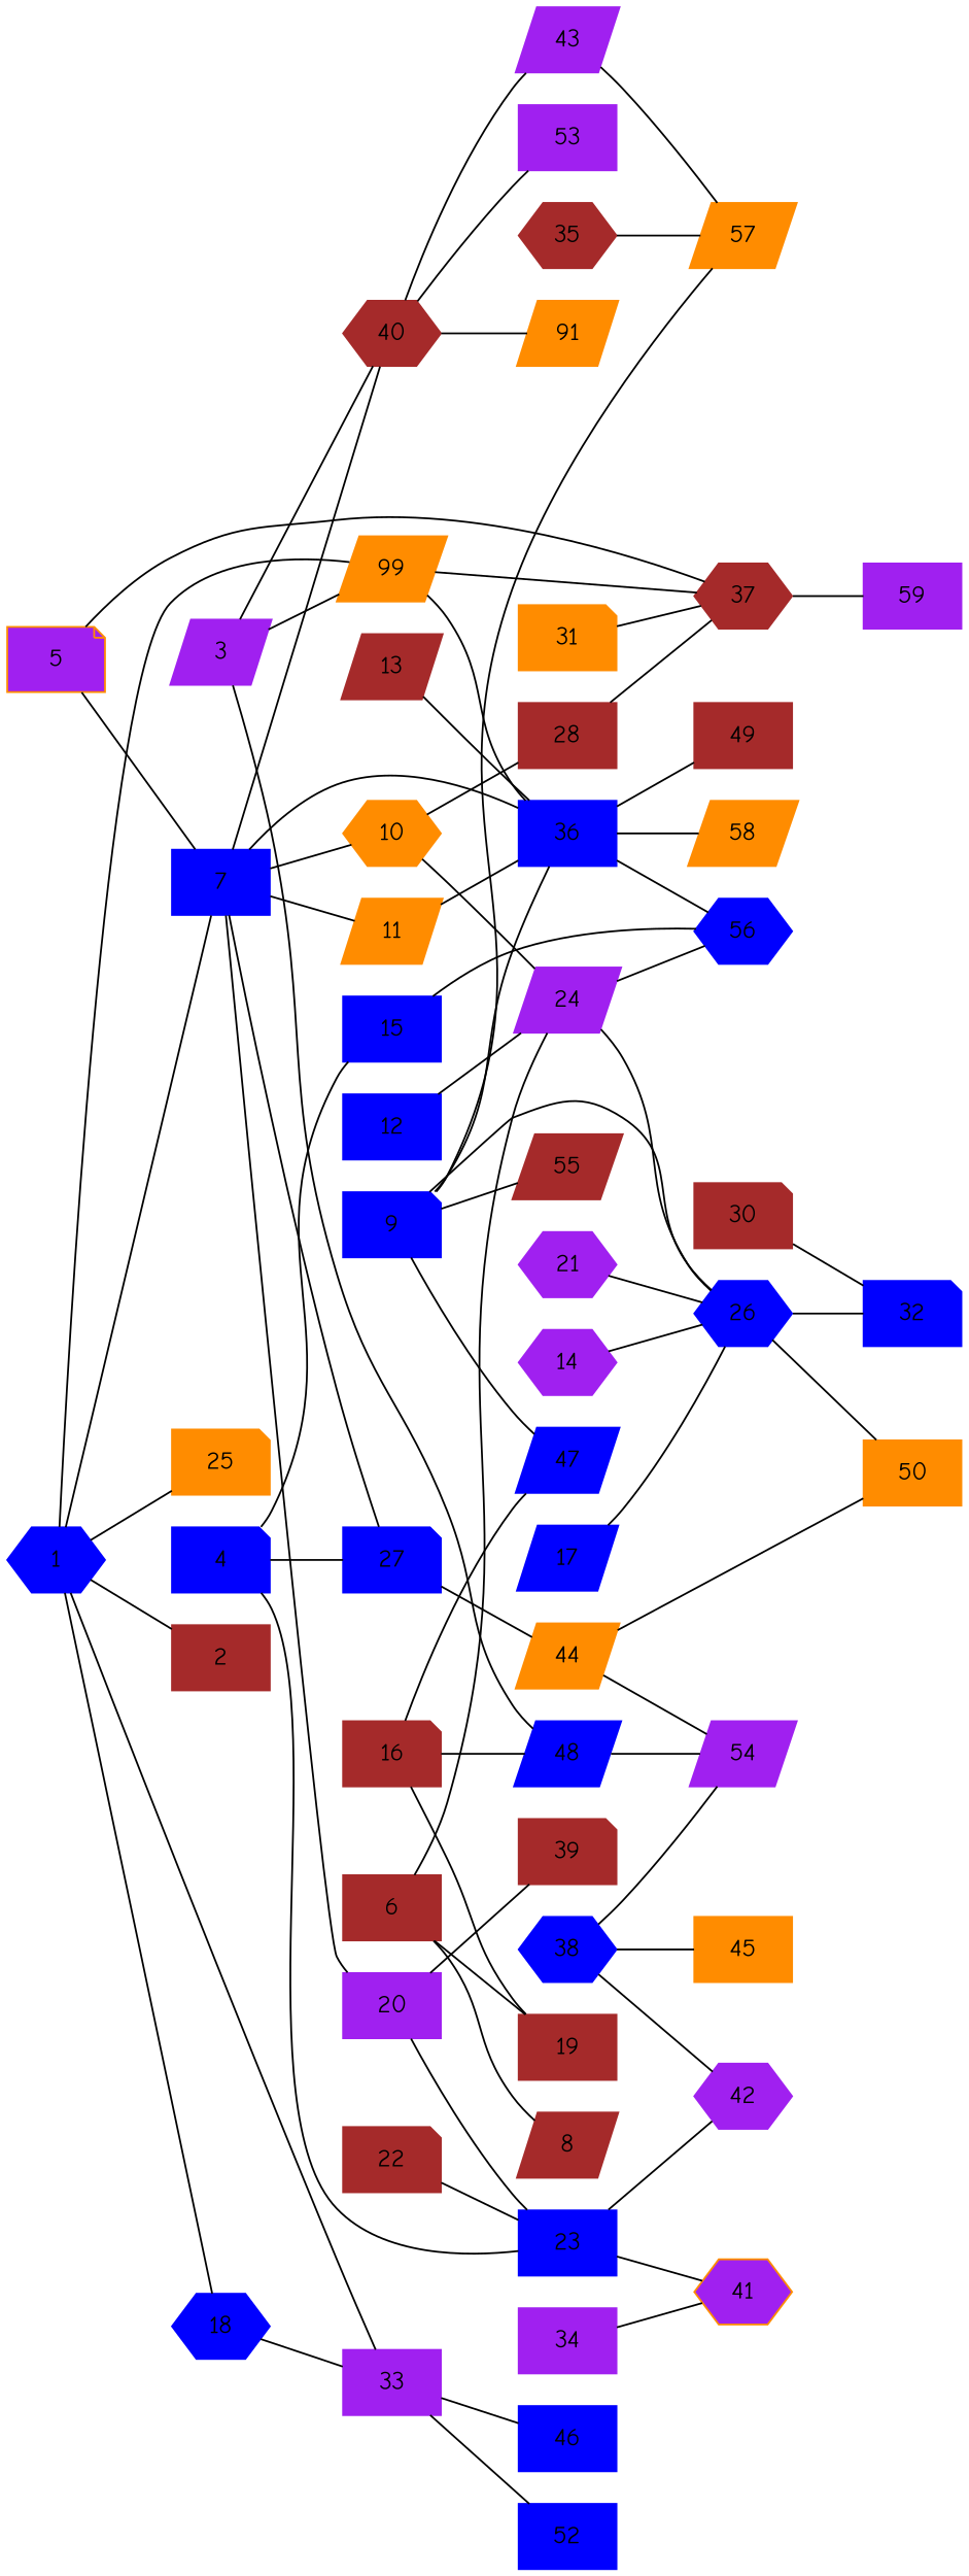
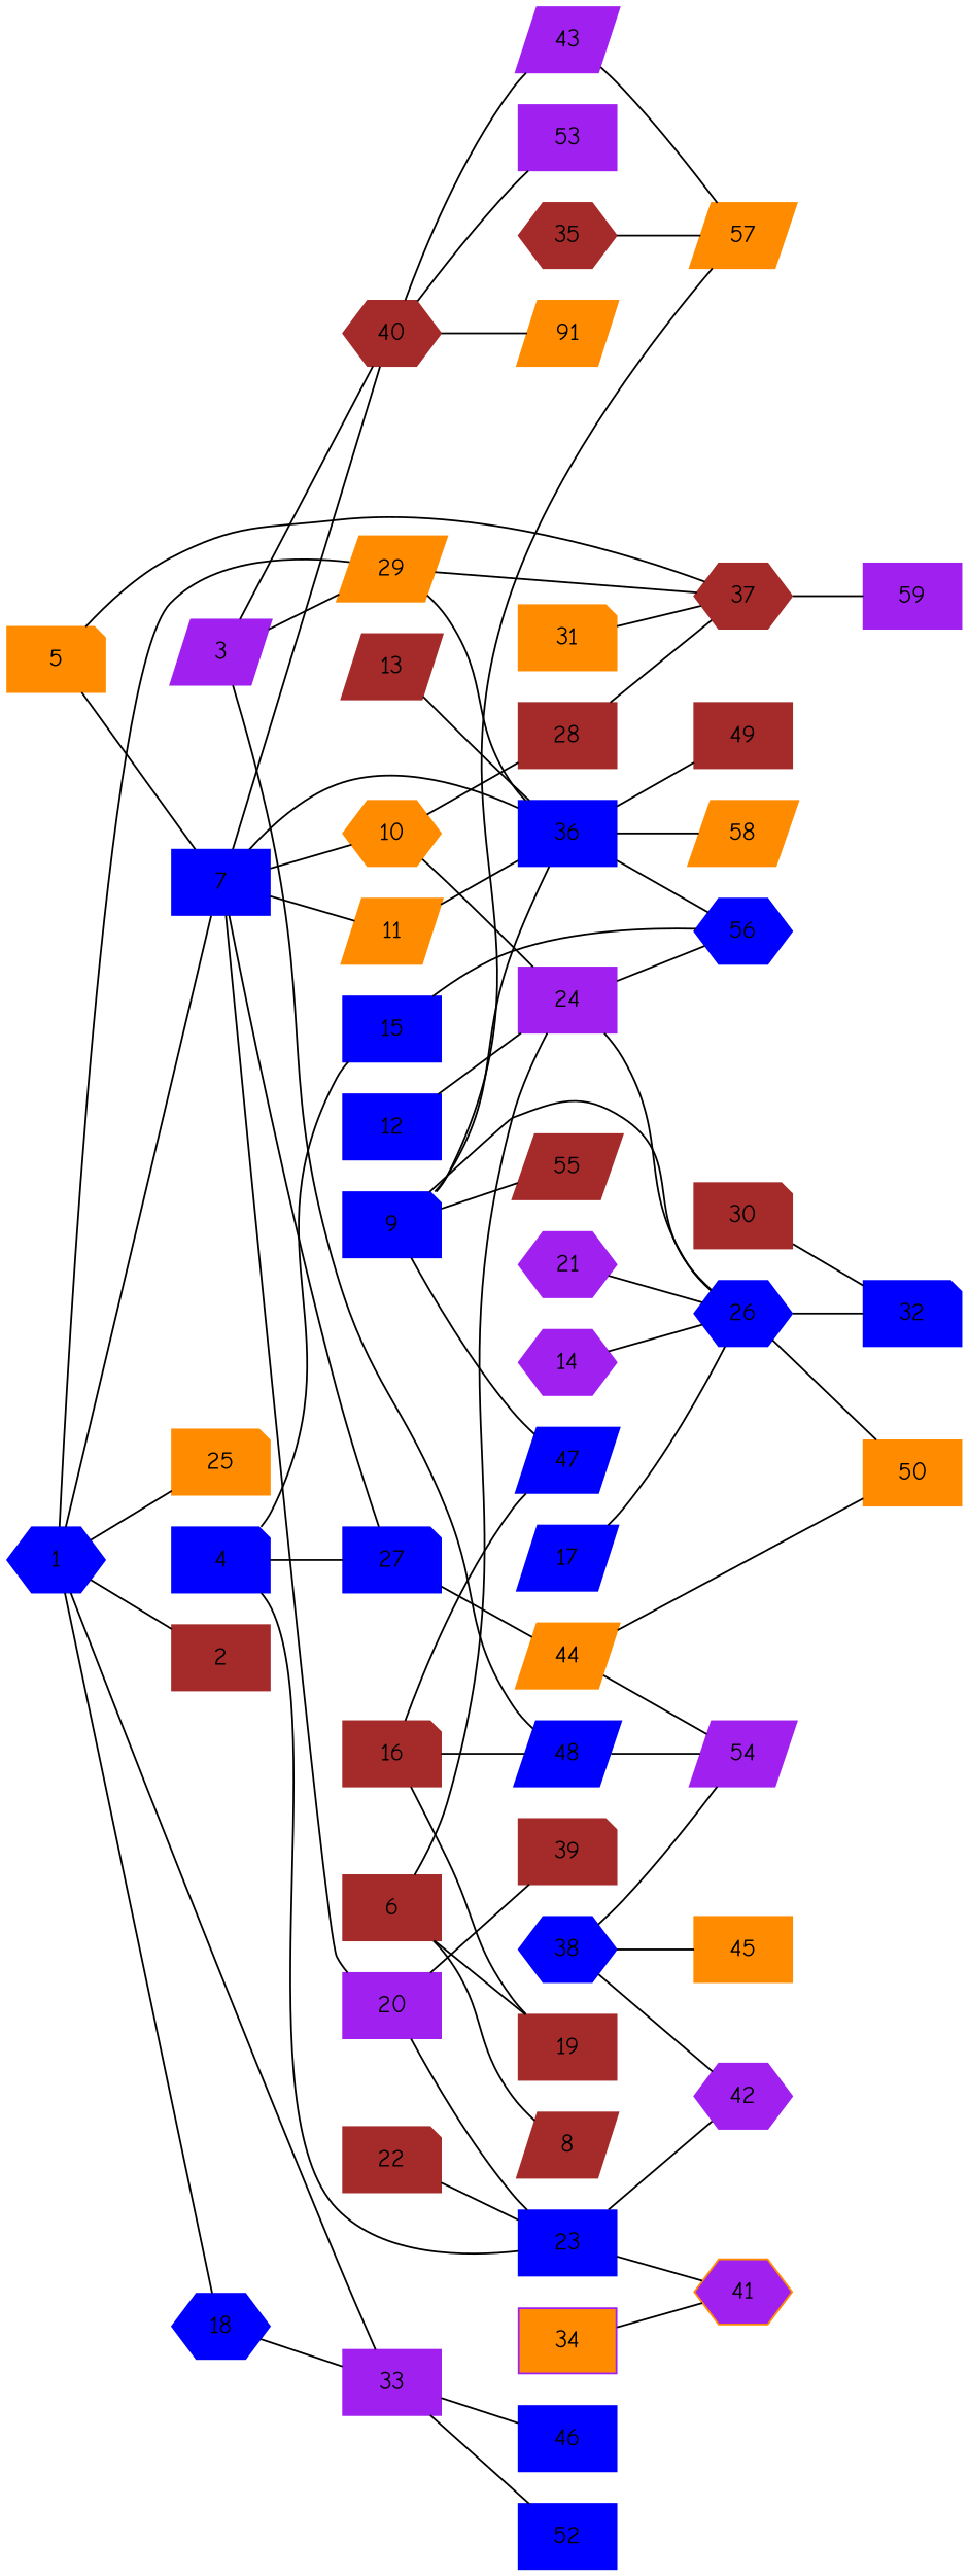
  graph {
    fontname="Comic Neue"
    rankdir=LR
    node [color=blue fontname="Comic Neue" shape=box style=filled]
    edge [fontname="Comic Neue" weight=1.0]
    1 [shape=hexagon]
    2 [color=brown]
    7
    18 [shape=hexagon]
    25 [color=darkorange shape=note]
-   29 [color=darkorange shape=parallelogram label=99]
+   29 [color=darkorange shape=parallelogram]
    33 [color=purple]
    40 [color=brown shape=hexagon]
    27 [shape=note]
    10 [color=darkorange shape=hexagon]
    11 [color=darkorange shape=parallelogram]
    20 [color=purple]
    36
    37 [color=brown shape=hexagon]
    46
    52
    3 [color=purple shape=parallelogram]
    48 [shape=parallelogram]
    43 [color=purple shape=parallelogram]
    n20 [color=darkorange label=91 shape=parallelogram]
    53 [color=purple]
    54 [color=purple shape=parallelogram]
    4 [shape=note]
    15
    23
    56 [shape=hexagon]
    41 [color=darkorange fillcolor=purple shape=hexagon]
    42 [color=purple shape=hexagon]
    44 [color=darkorange shape=parallelogram]
-   5 [color=darkorange shape=note fillcolor=purple]
+   5 [color=darkorange shape=note]
    59 [color=purple]
    6 [color=brown]
    8 [color=brown shape=parallelogram]
    19 [color=brown]
-   24 [color=purple shape=parallelogram]
+   24 [color=purple]
    26 [shape=hexagon]
    28 [color=brown]
    39 [color=brown shape=note]
    49 [color=brown]
    58 [color=darkorange shape=parallelogram]
    9 [shape=note]
    47 [shape=parallelogram]
    55 [color=brown shape=parallelogram]
    57 [color=darkorange shape=parallelogram]
    32 [shape=note]
    50 [color=darkorange]
    12
    13 [color=brown shape=parallelogram]
    14 [color=purple shape=hexagon]
    16 [color=brown shape=note]
    17 [shape=parallelogram]
    21 [color=purple shape=hexagon]
    22 [color=brown shape=note]
    30 [color=brown shape=note]
    31 [color=darkorange shape=note]
-   34 [color=purple]
+   34 [color=purple fillcolor=darkorange]
    35 [color=brown shape=hexagon]
    38 [shape=hexagon]
    45 [color=darkorange]
    1 -- 2
    1 -- 7
    1 -- 18
    1 -- 25
    1 -- 29
    1 -- 33
    7 -- 40
    7 -- 27
    7 -- 10
    7 -- 11
    7 -- 20
    7 -- 36
    18 -- 33
    29 -- 36
    29 -- 37
    33 -- 46
    33 -- 52
    40 -- 43
    40 -- n20
    40 -- 53
    27 -- 44
    10 -- 24
    10 -- 28
    11 -- 36
    20 -- 23
    20 -- 39
    36 -- 56
    36 -- 49
    36 -- 58
    37 -- 59
    3 -- 29
    3 -- 40
    3 -- 48
    48 -- 54
    43 -- 57
    4 -- 27
    4 -- 15
    4 -- 23
    15 -- 56
    23 -- 41
    23 -- 42
    44 -- 54
    44 -- 50
    5 -- 7
    5 -- 37
    6 -- 8
    6 -- 19
    6 -- 24
    24 -- 56
    24 -- 26
    26 -- 32 [weight=2.0]
    26 -- 50
    28 -- 37
    9 -- 36
    9 -- 26
    9 -- 47
    9 -- 55
    9 -- 57
    12 -- 24
    13 -- 36
    14 -- 26
    16 -- 48
    16 -- 19
    16 -- 47
    17 -- 26
    21 -- 26
    22 -- 23
    30 -- 32
    31 -- 37
    34 -- 41
    35 -- 57
    38 -- 54
    38 -- 42
    38 -- 45
  }
